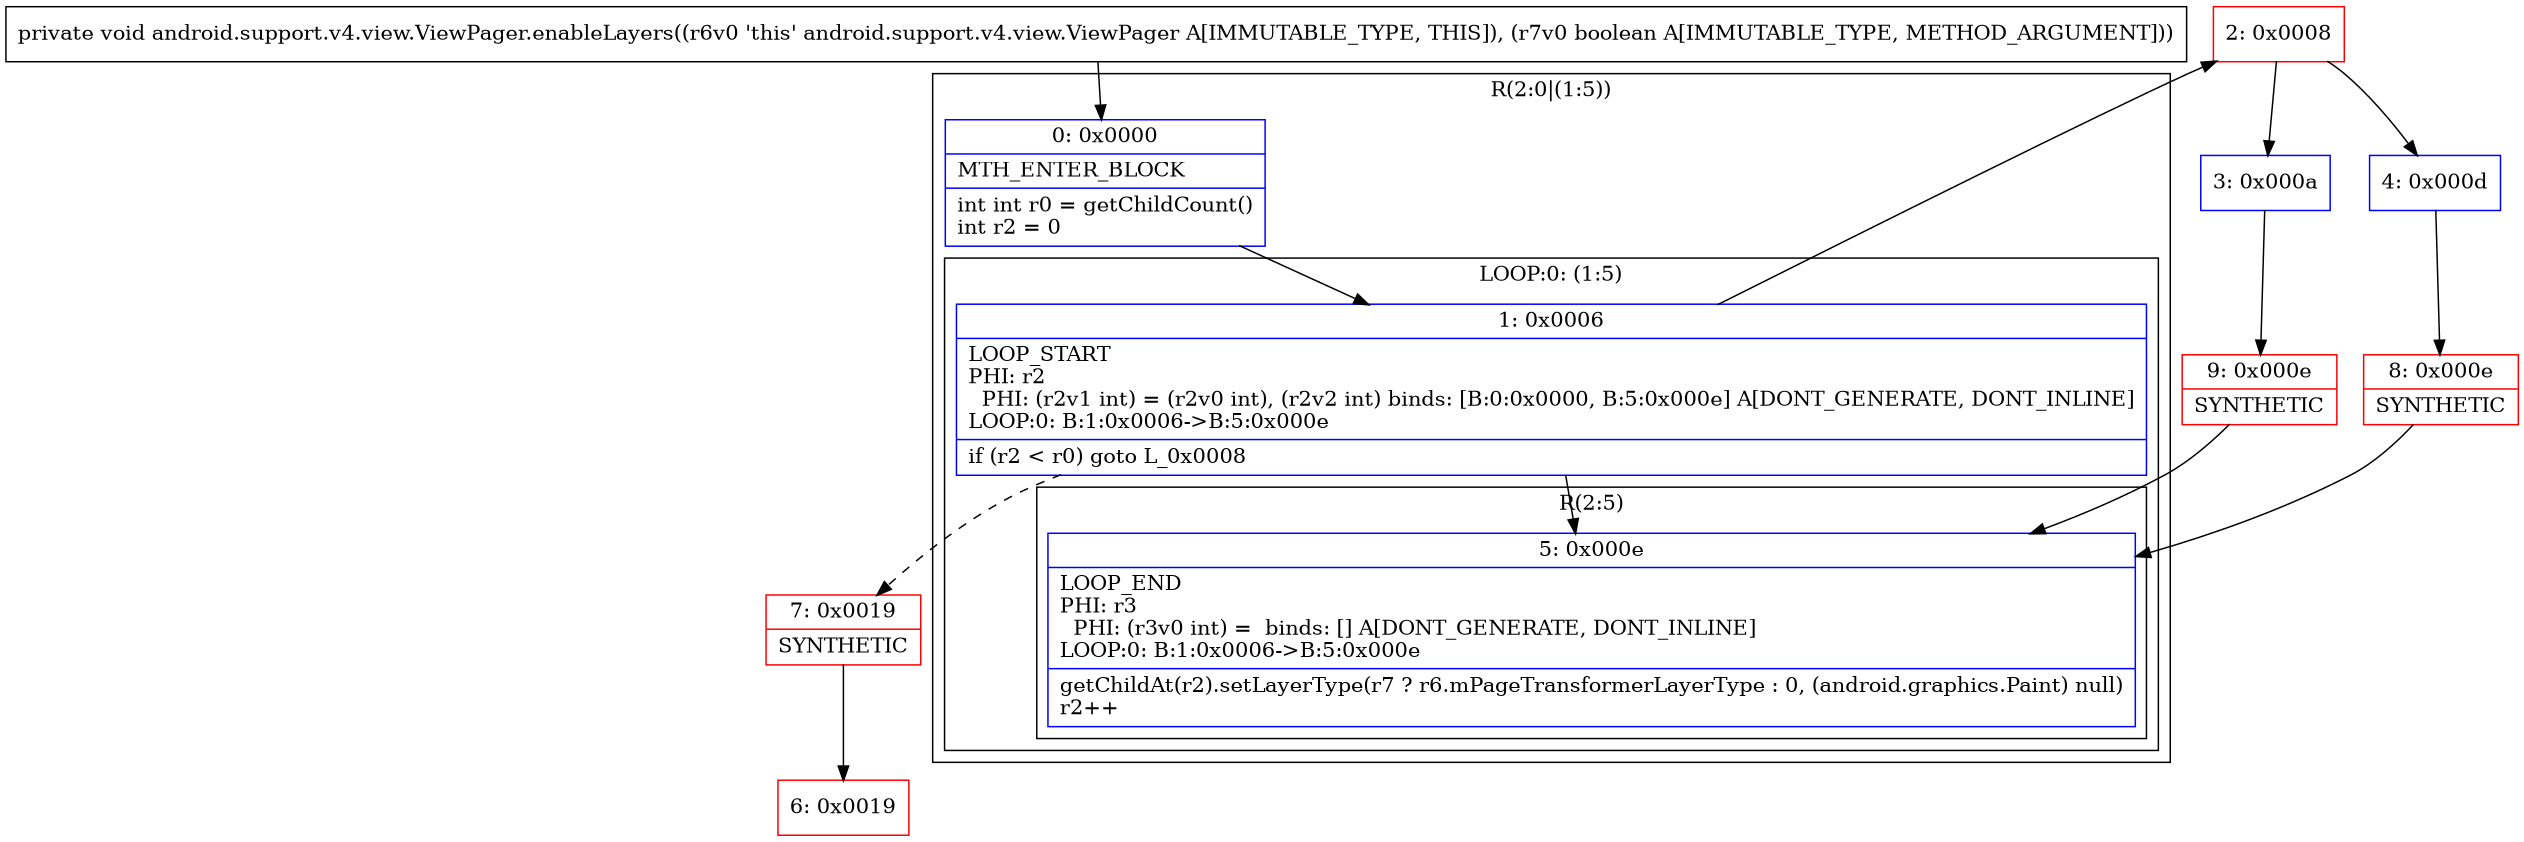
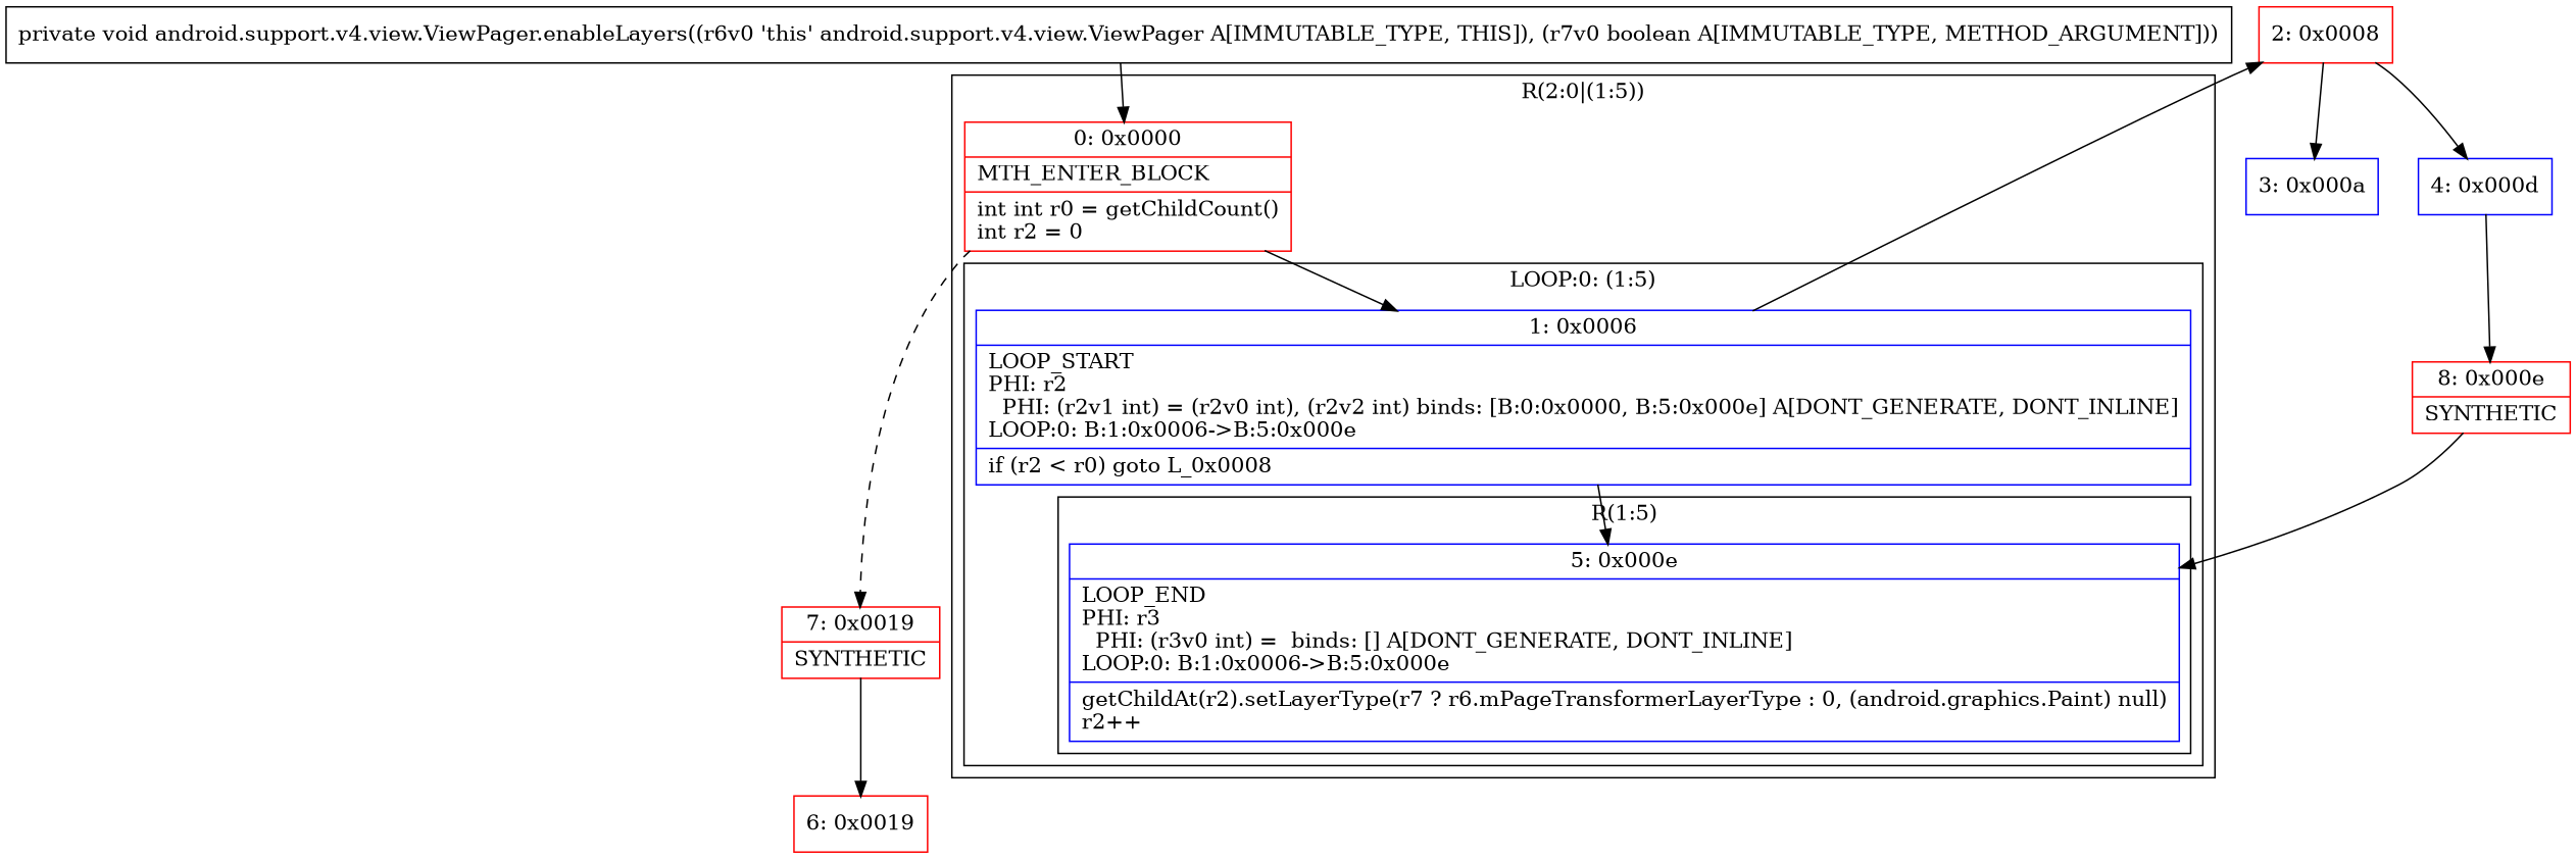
  digraph {
    node [color=blue shape=record]
    n1 [label="{5\:\ 0x000e|LOOP_END\lPHI: r3 \l  PHI: (r3v0 int) =  binds: [] A[DONT_GENERATE, DONT_INLINE]\lLOOP:0: B:1:0x0006\-\>B:5:0x000e\l|getChildAt(r2).setLayerType(r7 ? r6.mPageTransformerLayerType : 0, (android.graphics.Paint) null)\lr2++\l}"]
    n2 [label="{1\:\ 0x0006|LOOP_START\lPHI: r2 \l  PHI: (r2v1 int) = (r2v0 int), (r2v2 int) binds: [B:0:0x0000, B:5:0x000e] A[DONT_GENERATE, DONT_INLINE]\lLOOP:0: B:1:0x0006\-\>B:5:0x000e\l|if (r2 \< r0) goto L_0x0008\l}"]
-   n3 [label="{0\:\ 0x0000|MTH_ENTER_BLOCK\l|int int r0 = getChildCount()\lint r2 = 0\l}"]
+   n3 [color=red label="{0\:\ 0x0000|MTH_ENTER_BLOCK\l|int int r0 = getChildCount()\lint r2 = 0\l}"]
    n4 [color=red label="{2\:\ 0x0008}"]
    n5 [color=red label="{7\:\ 0x0019|SYNTHETIC\l}"]
    n6 [label="{3\:\ 0x000a}"]
    n7 [label="{4\:\ 0x000d}"]
    n8 [color=red label="{6\:\ 0x0019}"]
-   n9 [color=red label="{9\:\ 0x000e|SYNTHETIC\l}"]
    n10 [color=red label="{8\:\ 0x000e|SYNTHETIC\l}"]
    n11 [label="{private void android.support.v4.view.ViewPager.enableLayers((r6v0 'this' android.support.v4.view.ViewPager A[IMMUTABLE_TYPE, THIS]), (r7v0 boolean A[IMMUTABLE_TYPE, METHOD_ARGUMENT])) }" color=""]
    subgraph cluster_1 {
      label="R(2:0|(1:5))"
      n3
      subgraph cluster_2 {
        label="LOOP:0: (1:5)"
        n2
        subgraph cluster_3 {
-         label="R(2:5)"
+         label="R(1:5)"
          n1
        }
      }
    }
    n2 -> n1
    n2 -> n4
-   n2 -> n5 [style=dashed]
+   n3 -> n5 [style=dashed]
    n3 -> n2
    n4 -> n6
    n4 -> n7
    n5 -> n8
-   n6 -> n9
    n7 -> n10
-   n9 -> n1
    n10 -> n1
    n11 -> n3
  }
